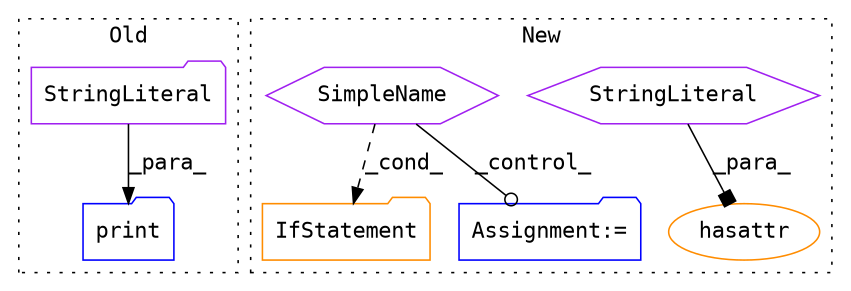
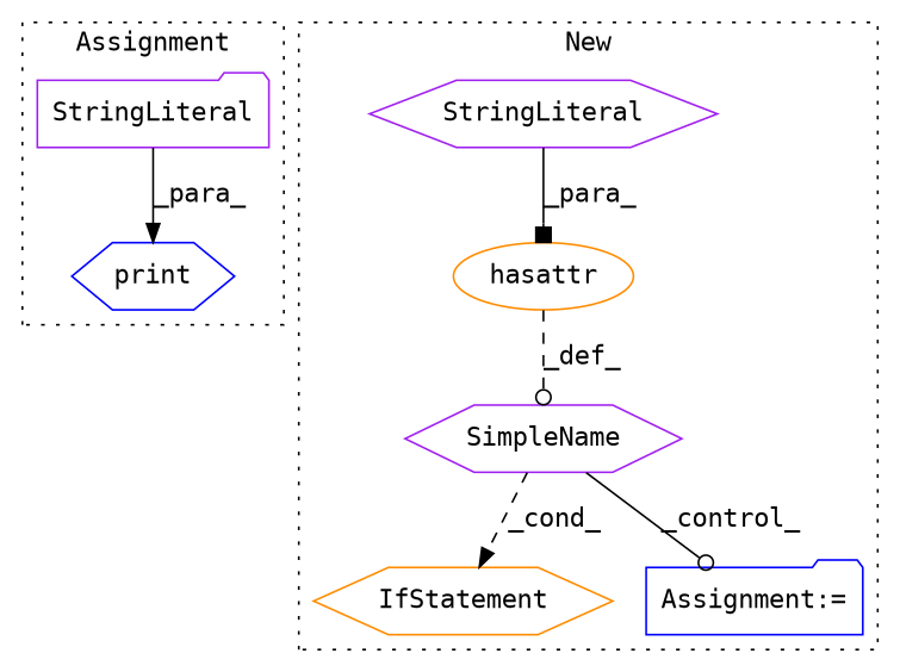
  digraph {
    fontname="DejaVu Sans Mono"
    node [a=32 color=purple fontname="DejaVu Sans Mono" shape=hexagon]
    edge [arrowhead=normal fontname="DejaVu Sans Mono" style=solid]
-   n1 [color=blue l="6,1" label=print s="12971,13040" shape=folder]
+   n1 [color=blue l="6,1" label=print s="12971,13040"]
    n2 [a=45 l=63 label=StringLiteral s=12977 shape=folder]
    n3 [color=darkorange l="8,1" label=hasattr s="12686,12714" shape=ellipse]
-   n4 [a=25 color=darkorange l="4,2" label=IfStatement s="12682,12715" shape=folder]
+   n4 [a=25 color=darkorange l="4,2" label=IfStatement s="12682,12715"]
    n5 [a=45 l=11 label=StringLiteral s=12703]
    n6 [a=7 color=blue l=1 label="Assignment:=" s=12737 shape=folder]
    n7 [a=42 label=SimpleName]
    subgraph cluster_1 {
-     label=Old
+     label=Assignment
      style=dotted
      n1
      n2
    }
    subgraph cluster_2 {
      label=New
      style=dotted
      n3
      n4
      n5
      n6
      n7
    }
    n2 -> n1 [label=_para_]
+   n3 -> n7 [arrowhead=odot label=_def_ style=dashed]
    n5 -> n3 [arrowhead=box label=_para_]
    n7 -> n4 [label=_cond_ style=dashed]
    n7 -> n6 [arrowhead=odot label=_control_]
  }
